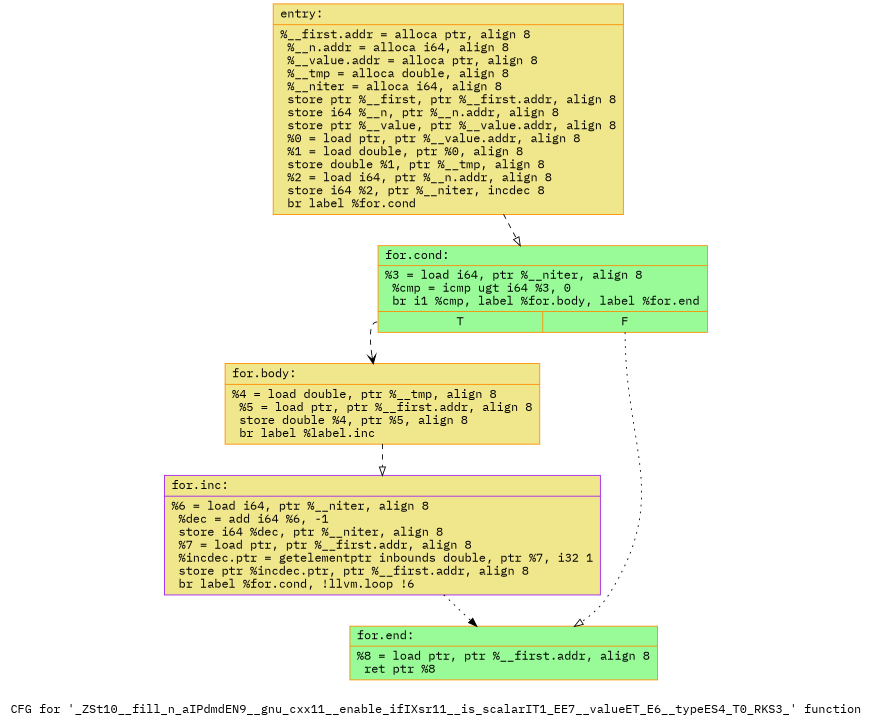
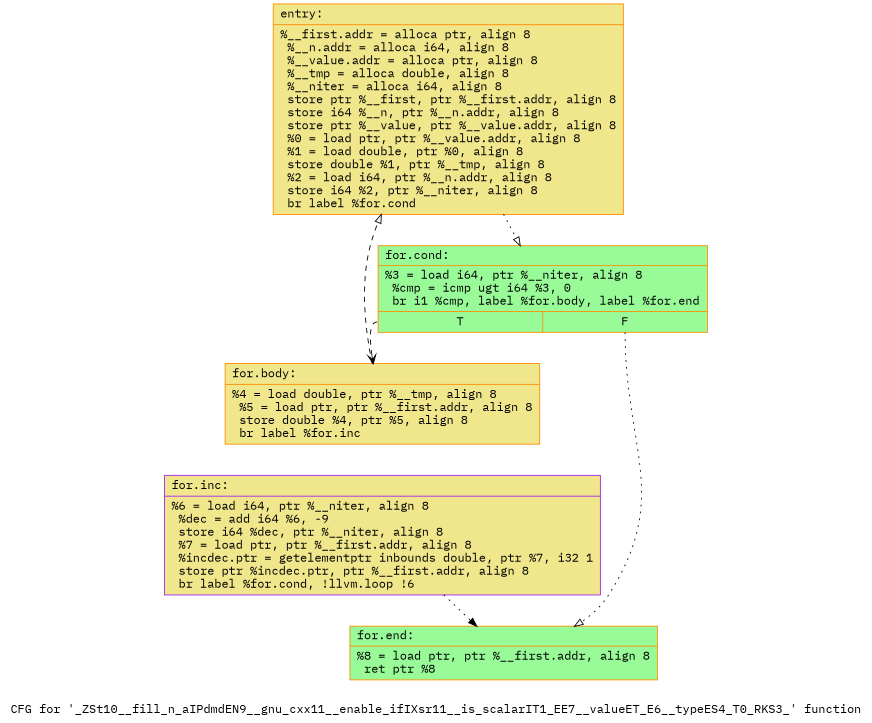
  digraph {
    fontname="IBM Plex Mono"
    label="CFG for '_ZSt10__fill_n_aIPdmdEN9__gnu_cxx11__enable_ifIXsr11__is_scalarIT1_EE7__valueET_E6__typeES4_T0_RKS3_' function"
    node [color=darkorange fillcolor=khaki fontname="IBM Plex Mono" shape=record style=filled]
    edge [arrowhead=onormal fontname="IBM Plex Mono" style=dotted]
-   n1 [label="{entry:\l|  %__first.addr = alloca ptr, align 8\l  %__n.addr = alloca i64, align 8\l  %__value.addr = alloca ptr, align 8\l  %__tmp = alloca double, align 8\l  %__niter = alloca i64, align 8\l  store ptr %__first, ptr %__first.addr, align 8\l  store i64 %__n, ptr %__n.addr, align 8\l  store ptr %__value, ptr %__value.addr, align 8\l  %0 = load ptr, ptr %__value.addr, align 8\l  %1 = load double, ptr %0, align 8\l  store double %1, ptr %__tmp, align 8\l  %2 = load i64, ptr %__n.addr, align 8\l  store i64 %2, ptr %__niter, incdec 8\l  br label %for.cond\l}"]
+   n1 [label="{entry:\l|  %__first.addr = alloca ptr, align 8\l  %__n.addr = alloca i64, align 8\l  %__value.addr = alloca ptr, align 8\l  %__tmp = alloca double, align 8\l  %__niter = alloca i64, align 8\l  store ptr %__first, ptr %__first.addr, align 8\l  store i64 %__n, ptr %__n.addr, align 8\l  store ptr %__value, ptr %__value.addr, align 8\l  %0 = load ptr, ptr %__value.addr, align 8\l  %1 = load double, ptr %0, align 8\l  store double %1, ptr %__tmp, align 8\l  %2 = load i64, ptr %__n.addr, align 8\l  store i64 %2, ptr %__niter, align 8\l  br label %for.cond\l}"]
    n2 [fillcolor=palegreen label="{for.cond:\l|  %3 = load i64, ptr %__niter, align 8\l  %cmp = icmp ugt i64 %3, 0\l  br i1 %cmp, label %for.body, label %for.end\l|{<s0>T|<s1>F}}"]
-   n3 [label="{for.body:\l|  %4 = load double, ptr %__tmp, align 8\l  %5 = load ptr, ptr %__first.addr, align 8\l  store double %4, ptr %5, align 8\l  br label %label.inc\l}"]
+   n3 [label="{for.body:\l|  %4 = load double, ptr %__tmp, align 8\l  %5 = load ptr, ptr %__first.addr, align 8\l  store double %4, ptr %5, align 8\l  br label %for.inc\l}"]
    n4 [fillcolor=palegreen label="{for.end:\l|  %8 = load ptr, ptr %__first.addr, align 8\l  ret ptr %8\l}"]
-   n5 [color=purple label="{for.inc:\l|  %6 = load i64, ptr %__niter, align 8\l  %dec = add i64 %6, -1\l  store i64 %dec, ptr %__niter, align 8\l  %7 = load ptr, ptr %__first.addr, align 8\l  %incdec.ptr = getelementptr inbounds double, ptr %7, i32 1\l  store ptr %incdec.ptr, ptr %__first.addr, align 8\l  br label %for.cond, !llvm.loop !6\l}"]
-   n1 -> n2 [style=dashed]
+   n5 [color=purple label="{for.inc:\l|  %6 = load i64, ptr %__niter, align 8\l  %dec = add i64 %6, -9\l  store i64 %dec, ptr %__niter, align 8\l  %7 = load ptr, ptr %__first.addr, align 8\l  %incdec.ptr = getelementptr inbounds double, ptr %7, i32 1\l  store ptr %incdec.ptr, ptr %__first.addr, align 8\l  br label %for.cond, !llvm.loop !6\l}"]
+   n1 -> n2
    n2 -> n3 [arrowhead=vee style=dashed tailport=s0]
    n2 -> n4 [tailport=s1]
-   n3 -> n5 [style=dashed]
+   n3 -> n1 [style=dashed]
    n5 -> n4 [arrowhead=normal]
  }
